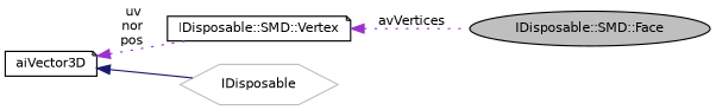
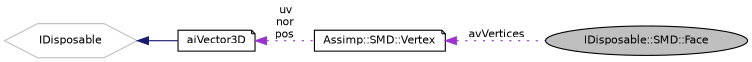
  digraph {
    rankdir=LR
    node [color=black fillcolor=white fontname=Helvetica fontsize=10 shape=note style=filled]
    edge [color=darkorchid3 dir=back fontname=Helvetica fontsize=10 labelfontname=Helvetica labelfontsize=10 style=dotted]
    n1 [fillcolor=grey75 fontcolor=black height=0.2 label="IDisposable::SMD::Face" shape=ellipse width=0.4]
-   n2 [height=0.2 label="IDisposable::SMD::Vertex" width=0.4]
+   n2 [height=0.2 label="Assimp::SMD::Vertex" width=0.4]
    n3 [height=0.2 label=aiVector3D width=0.4]
    n4 [color=grey75 height=0.2 label=IDisposable shape=hexagon width=0.4]
    n2 -> n1 [label=" avVertices"]
    n3 -> n2 [label=" uv\nnor\npos"]
-   n3 -> n4 [color=midnightblue style=solid]
+   n4 -> n3 [color=midnightblue style=solid]
  }
